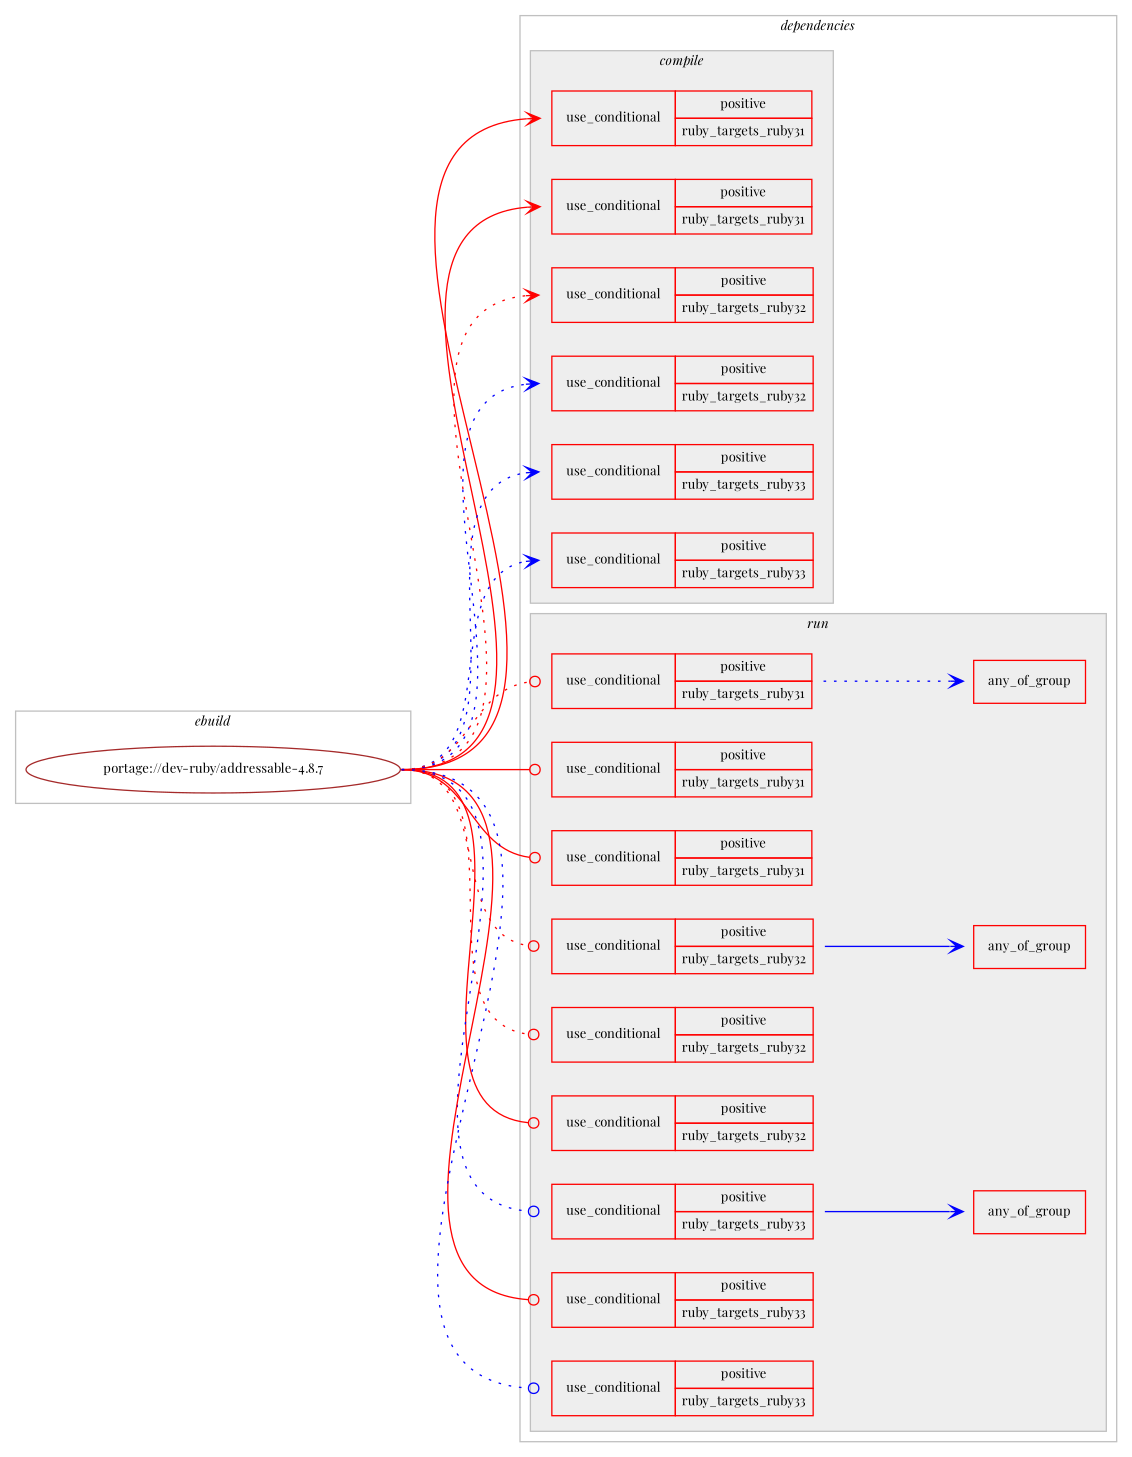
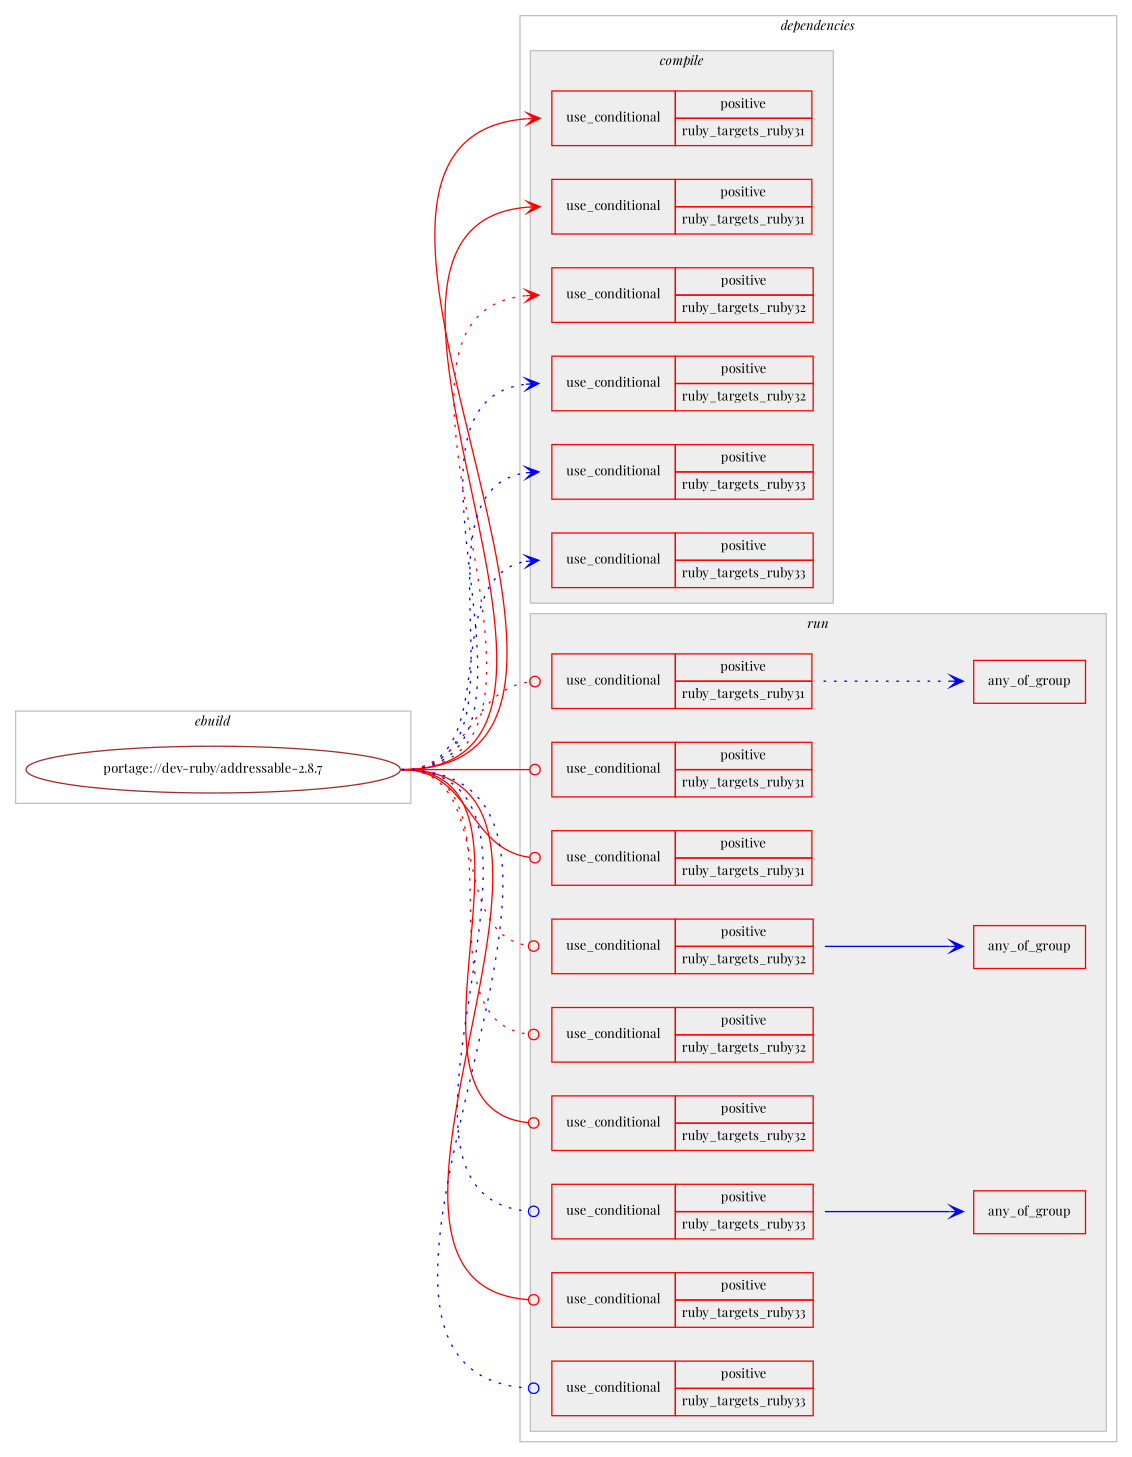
  digraph {
    compound=true
    concentrate=true
    fontname="Playfair Display"
    fontsize=10
    newrank=true
    rankdir=LR
    ranksep=1.5
    node [color=red fontname="Playfair Display" fontsize=10 shape=none]
    edge [arrowhead=vee headport=w style=dotted tailport=e weight=20 color=red fontname="Playfair Display"]
-   n1 [color=brown label="portage://dev-ruby/addressable-4.8.7" width=4 shape=""]
+   n1 [color=brown label="portage://dev-ruby/addressable-2.8.7" width=4 shape=""]
    n2 [label=<<TABLE BORDER="0" CELLBORDER="1" CELLSPACING="0" CELLPADDING="4"><TR><TD ROWSPAN="3" CELLPADDING="10">use_conditional</TD></TR><TR><TD>positive</TD></TR><TR><TD>ruby_targets_ruby31</TD></TR></TABLE>>]
    n3 [label=<<TABLE BORDER="0" CELLBORDER="1" CELLSPACING="0" CELLPADDING="4"><TR><TD ROWSPAN="3" CELLPADDING="10">use_conditional</TD></TR><TR><TD>positive</TD></TR><TR><TD>ruby_targets_ruby31</TD></TR></TABLE>>]
    n4 [label=<<TABLE BORDER="0" CELLBORDER="1" CELLSPACING="0" CELLPADDING="4"><TR><TD ROWSPAN="3" CELLPADDING="10">use_conditional</TD></TR><TR><TD>positive</TD></TR><TR><TD>ruby_targets_ruby32</TD></TR></TABLE>>]
    n5 [label=<<TABLE BORDER="0" CELLBORDER="1" CELLSPACING="0" CELLPADDING="4"><TR><TD ROWSPAN="3" CELLPADDING="10">use_conditional</TD></TR><TR><TD>positive</TD></TR><TR><TD>ruby_targets_ruby32</TD></TR></TABLE>>]
    n6 [label=<<TABLE BORDER="0" CELLBORDER="1" CELLSPACING="0" CELLPADDING="4"><TR><TD ROWSPAN="3" CELLPADDING="10">use_conditional</TD></TR><TR><TD>positive</TD></TR><TR><TD>ruby_targets_ruby33</TD></TR></TABLE>>]
    n7 [label=<<TABLE BORDER="0" CELLBORDER="1" CELLSPACING="0" CELLPADDING="4"><TR><TD ROWSPAN="3" CELLPADDING="10">use_conditional</TD></TR><TR><TD>positive</TD></TR><TR><TD>ruby_targets_ruby33</TD></TR></TABLE>>]
    n8 [label=<<TABLE BORDER="0" CELLBORDER="1" CELLSPACING="0" CELLPADDING="4"><TR><TD CELLPADDING="10">any_of_group</TD></TR></TABLE>>]
    n9 [label=<<TABLE BORDER="0" CELLBORDER="1" CELLSPACING="0" CELLPADDING="4"><TR><TD ROWSPAN="3" CELLPADDING="10">use_conditional</TD></TR><TR><TD>positive</TD></TR><TR><TD>ruby_targets_ruby31</TD></TR></TABLE>>]
    n10 [label=<<TABLE BORDER="0" CELLBORDER="1" CELLSPACING="0" CELLPADDING="4"><TR><TD ROWSPAN="3" CELLPADDING="10">use_conditional</TD></TR><TR><TD>positive</TD></TR><TR><TD>ruby_targets_ruby31</TD></TR></TABLE>>]
    n11 [label=<<TABLE BORDER="0" CELLBORDER="1" CELLSPACING="0" CELLPADDING="4"><TR><TD ROWSPAN="3" CELLPADDING="10">use_conditional</TD></TR><TR><TD>positive</TD></TR><TR><TD>ruby_targets_ruby31</TD></TR></TABLE>>]
    n12 [label=<<TABLE BORDER="0" CELLBORDER="1" CELLSPACING="0" CELLPADDING="4"><TR><TD CELLPADDING="10">any_of_group</TD></TR></TABLE>>]
    n13 [label=<<TABLE BORDER="0" CELLBORDER="1" CELLSPACING="0" CELLPADDING="4"><TR><TD ROWSPAN="3" CELLPADDING="10">use_conditional</TD></TR><TR><TD>positive</TD></TR><TR><TD>ruby_targets_ruby32</TD></TR></TABLE>>]
    n14 [label=<<TABLE BORDER="0" CELLBORDER="1" CELLSPACING="0" CELLPADDING="4"><TR><TD ROWSPAN="3" CELLPADDING="10">use_conditional</TD></TR><TR><TD>positive</TD></TR><TR><TD>ruby_targets_ruby32</TD></TR></TABLE>>]
    n15 [label=<<TABLE BORDER="0" CELLBORDER="1" CELLSPACING="0" CELLPADDING="4"><TR><TD ROWSPAN="3" CELLPADDING="10">use_conditional</TD></TR><TR><TD>positive</TD></TR><TR><TD>ruby_targets_ruby32</TD></TR></TABLE>>]
    n16 [label=<<TABLE BORDER="0" CELLBORDER="1" CELLSPACING="0" CELLPADDING="4"><TR><TD CELLPADDING="10">any_of_group</TD></TR></TABLE>>]
    n17 [label=<<TABLE BORDER="0" CELLBORDER="1" CELLSPACING="0" CELLPADDING="4"><TR><TD ROWSPAN="3" CELLPADDING="10">use_conditional</TD></TR><TR><TD>positive</TD></TR><TR><TD>ruby_targets_ruby33</TD></TR></TABLE>>]
    n18 [label=<<TABLE BORDER="0" CELLBORDER="1" CELLSPACING="0" CELLPADDING="4"><TR><TD ROWSPAN="3" CELLPADDING="10">use_conditional</TD></TR><TR><TD>positive</TD></TR><TR><TD>ruby_targets_ruby33</TD></TR></TABLE>>]
    n19 [label=<<TABLE BORDER="0" CELLBORDER="1" CELLSPACING="0" CELLPADDING="4"><TR><TD ROWSPAN="3" CELLPADDING="10">use_conditional</TD></TR><TR><TD>positive</TD></TR><TR><TD>ruby_targets_ruby33</TD></TR></TABLE>>]
    subgraph cluster_1 {
      color=gray
      label=<<i>ebuild</i>>
      rank=same
      n1
    }
    subgraph cluster_2 {
      color=gray
      label=<<i>dependencies</i>>
      subgraph cluster_3 {
        color=gray
        fillcolor="#eeeeee"
        label=<<i>compile</i>>
        style=filled
        subgraph sub_4 {
          color=gray
          fillcolor="#eeeeee"
          label=<<i>compile</i>>
          style=filled
          n2
        }
        subgraph sub_5 {
          color=gray
          fillcolor="#eeeeee"
          label=<<i>compile</i>>
          style=filled
          n3
        }
        subgraph sub_6 {
          color=gray
          fillcolor="#eeeeee"
          label=<<i>compile</i>>
          style=filled
          n4
        }
        subgraph sub_7 {
          color=gray
          fillcolor="#eeeeee"
          label=<<i>compile</i>>
          style=filled
          n5
        }
        subgraph sub_8 {
          color=gray
          fillcolor="#eeeeee"
          label=<<i>compile</i>>
          style=filled
          n6
        }
        subgraph sub_9 {
          color=gray
          fillcolor="#eeeeee"
          label=<<i>compile</i>>
          style=filled
          n7
        }
      }
      subgraph cluster_10 {
        color=gray
        fillcolor="#eeeeee"
        label=<<i>compile and run</i>>
        style=filled
      }
      subgraph cluster_11 {
        color=gray
        fillcolor="#eeeeee"
        label=<<i>run</i>>
        style=filled
        subgraph sub_12 {
          color=gray
          fillcolor="#eeeeee"
          label=<<i>run</i>>
          style=filled
          n9
          subgraph sub_13 {
            color=gray
            fillcolor="#eeeeee"
            label=<<i>run</i>>
            style=filled
            n8
          }
        }
        subgraph sub_14 {
          color=gray
          fillcolor="#eeeeee"
          label=<<i>run</i>>
          style=filled
          n10
        }
        subgraph sub_15 {
          color=gray
          fillcolor="#eeeeee"
          label=<<i>run</i>>
          style=filled
          n11
        }
        subgraph sub_16 {
          color=gray
          fillcolor="#eeeeee"
          label=<<i>run</i>>
          style=filled
          n13
          subgraph sub_17 {
            color=gray
            fillcolor="#eeeeee"
            label=<<i>run</i>>
            style=filled
            n12
          }
        }
        subgraph sub_18 {
          color=gray
          fillcolor="#eeeeee"
          label=<<i>run</i>>
          style=filled
          n14
        }
        subgraph sub_19 {
          color=gray
          fillcolor="#eeeeee"
          label=<<i>run</i>>
          style=filled
          n15
        }
        subgraph sub_20 {
          color=gray
          fillcolor="#eeeeee"
          label=<<i>run</i>>
          style=filled
          n17
          subgraph sub_21 {
            color=gray
            fillcolor="#eeeeee"
            label=<<i>run</i>>
            style=filled
            n16
          }
        }
        subgraph sub_22 {
          color=gray
          fillcolor="#eeeeee"
          label=<<i>run</i>>
          style=filled
          n18
        }
        subgraph sub_23 {
          color=gray
          fillcolor="#eeeeee"
          label=<<i>run</i>>
          style=filled
          n19
        }
      }
    }
    subgraph cluster_24 {
      color=gray
      label=<<i>candidates</i>>
      rank=same
    }
    n1 -> n2 [style=solid]
    n1 -> n3 [style=solid]
    n1 -> n4
    n1 -> n5 [color=blue]
    n1 -> n6 [color=blue]
    n1 -> n7 [color=blue]
    n1 -> n9 [arrowhead=odot]
    n1 -> n10 [arrowhead=odot style=solid]
    n1 -> n11 [arrowhead=odot style=solid]
    n1 -> n13 [arrowhead=odot]
    n1 -> n14 [arrowhead=odot]
    n1 -> n15 [arrowhead=odot style=solid]
    n1 -> n17 [arrowhead=odot color=blue]
    n1 -> n18 [arrowhead=odot style=solid]
    n1 -> n19 [arrowhead=odot color=blue]
    n9 -> n8 [color=blue]
    n13 -> n12 [style=solid color=blue]
    n17 -> n16 [style=solid color=blue]
  }
